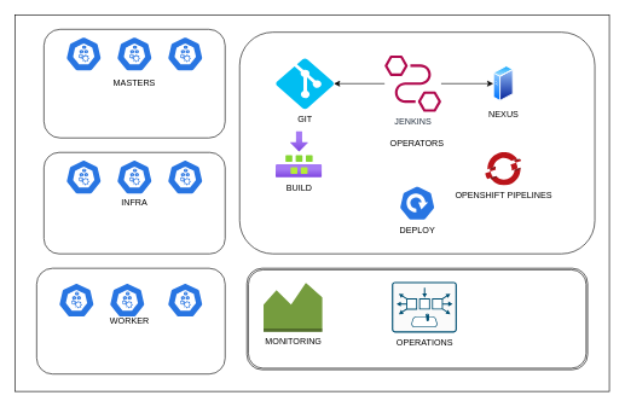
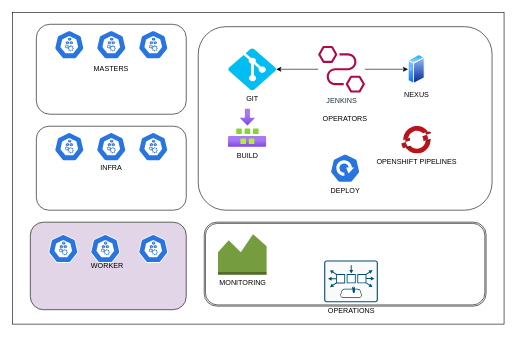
  <mxCell id="0" />
  <mxCell id="1" parent="0" />
  <mxCell id="2" value="" style="rounded=0;whiteSpace=wrap;html=1;" vertex="1" parent="1"><mxGeometry x="20" y="20" width="820" height="520" as="geometry" /></mxCell>
  <mxCell id="3" value="MASTERS" style="rounded=1;whiteSpace=wrap;html=1;fillColor=none;" vertex="1" parent="1"><mxGeometry x="60" y="40" width="250" height="150" as="geometry" /></mxCell>
  <mxCell id="4" value="" style="sketch=0;html=1;dashed=0;whitespace=wrap;fillColor=#2875E2;strokeColor=#ffffff;points=[[0.005,0.63,0],[0.1,0.2,0],[0.9,0.2,0],[0.5,0,0],[0.995,0.63,0],[0.72,0.99,0],[0.5,1,0],[0.28,0.99,0]];verticalLabelPosition=bottom;align=center;verticalAlign=top;shape=mxgraph.kubernetes.icon;prIcon=node" vertex="1" parent="1"><mxGeometry x="90" y="50" width="50" height="48" as="geometry" /></mxCell>
  <mxCell id="5" value="" style="sketch=0;html=1;dashed=0;whitespace=wrap;fillColor=#2875E2;strokeColor=#ffffff;points=[[0.005,0.63,0],[0.1,0.2,0],[0.9,0.2,0],[0.5,0,0],[0.995,0.63,0],[0.72,0.99,0],[0.5,1,0],[0.28,0.99,0]];verticalLabelPosition=bottom;align=center;verticalAlign=top;shape=mxgraph.kubernetes.icon;prIcon=node" vertex="1" parent="1"><mxGeometry x="160" y="50" width="50" height="48" as="geometry" /></mxCell>
  <mxCell id="6" value="" style="sketch=0;html=1;dashed=0;whitespace=wrap;fillColor=#2875E2;strokeColor=#ffffff;points=[[0.005,0.63,0],[0.1,0.2,0],[0.9,0.2,0],[0.5,0,0],[0.995,0.63,0],[0.72,0.99,0],[0.5,1,0],[0.28,0.99,0]];verticalLabelPosition=bottom;align=center;verticalAlign=top;shape=mxgraph.kubernetes.icon;prIcon=node" vertex="1" parent="1"><mxGeometry x="230" y="50" width="50" height="48" as="geometry" /></mxCell>
  <mxCell id="7" value="INFRA" style="rounded=1;whiteSpace=wrap;html=1;" vertex="1" parent="1"><mxGeometry x="60" y="210" width="250" height="140" as="geometry" /></mxCell>
  <mxCell id="8" value="" style="sketch=0;html=1;dashed=0;whitespace=wrap;fillColor=#2875E2;strokeColor=#ffffff;points=[[0.005,0.63,0],[0.1,0.2,0],[0.9,0.2,0],[0.5,0,0],[0.995,0.63,0],[0.72,0.99,0],[0.5,1,0],[0.28,0.99,0]];verticalLabelPosition=bottom;align=center;verticalAlign=top;shape=mxgraph.kubernetes.icon;prIcon=node" vertex="1" parent="1"><mxGeometry x="90" y="220" width="50" height="48" as="geometry" /></mxCell>
  <mxCell id="9" value="" style="sketch=0;html=1;dashed=0;whitespace=wrap;fillColor=#2875E2;strokeColor=#ffffff;points=[[0.005,0.63,0],[0.1,0.2,0],[0.9,0.2,0],[0.5,0,0],[0.995,0.63,0],[0.72,0.99,0],[0.5,1,0],[0.28,0.99,0]];verticalLabelPosition=bottom;align=center;verticalAlign=top;shape=mxgraph.kubernetes.icon;prIcon=node" vertex="1" parent="1"><mxGeometry x="160" y="220" width="50" height="48" as="geometry" /></mxCell>
  <mxCell id="10" value="" style="sketch=0;html=1;dashed=0;whitespace=wrap;fillColor=#2875E2;strokeColor=#ffffff;points=[[0.005,0.63,0],[0.1,0.2,0],[0.9,0.2,0],[0.5,0,0],[0.995,0.63,0],[0.72,0.99,0],[0.5,1,0],[0.28,0.99,0]];verticalLabelPosition=bottom;align=center;verticalAlign=top;shape=mxgraph.kubernetes.icon;prIcon=node" vertex="1" parent="1"><mxGeometry x="230" y="220" width="50" height="48" as="geometry" /></mxCell>
  <mxCell id="11" value="" style="group" vertex="1" connectable="0" parent="1"><mxGeometry x="50" y="370" width="280" height="146" as="geometry" /></mxCell>
- <mxCell id="12" value="WORKER&amp;nbsp;" style="rounded=1;whiteSpace=wrap;html=1;" vertex="1" parent="11"><mxGeometry width="260" height="146" as="geometry" /></mxCell>
+ <mxCell id="12" value="WORKER&amp;nbsp;" style="rounded=1;whiteSpace=wrap;html=1;fillColor=#e1d5e7;" vertex="1" parent="11"><mxGeometry width="260" height="146" as="geometry" /></mxCell>
  <mxCell id="13" value="" style="sketch=0;html=1;dashed=0;whitespace=wrap;fillColor=#2875E2;strokeColor=#ffffff;points=[[0.005,0.63,0],[0.1,0.2,0],[0.9,0.2,0],[0.5,0,0],[0.995,0.63,0],[0.72,0.99,0],[0.5,1,0],[0.28,0.99,0]];verticalLabelPosition=bottom;align=center;verticalAlign=top;shape=mxgraph.kubernetes.icon;prIcon=node" vertex="1" parent="11"><mxGeometry x="30" y="20" width="50" height="48" as="geometry" /></mxCell>
  <mxCell id="14" value="" style="sketch=0;html=1;dashed=0;whitespace=wrap;fillColor=#2875E2;strokeColor=#ffffff;points=[[0.005,0.63,0],[0.1,0.2,0],[0.9,0.2,0],[0.5,0,0],[0.995,0.63,0],[0.72,0.99,0],[0.5,1,0],[0.28,0.99,0]];verticalLabelPosition=bottom;align=center;verticalAlign=top;shape=mxgraph.kubernetes.icon;prIcon=node" vertex="1" parent="11"><mxGeometry x="100" y="20" width="50" height="48" as="geometry" /></mxCell>
  <mxCell id="15" value="" style="sketch=0;html=1;dashed=0;whitespace=wrap;fillColor=#2875E2;strokeColor=#ffffff;points=[[0.005,0.63,0],[0.1,0.2,0],[0.9,0.2,0],[0.5,0,0],[0.995,0.63,0],[0.72,0.99,0],[0.5,1,0],[0.28,0.99,0]];verticalLabelPosition=bottom;align=center;verticalAlign=top;shape=mxgraph.kubernetes.icon;prIcon=node" vertex="1" parent="11"><mxGeometry x="180" y="20" width="50" height="48" as="geometry" /></mxCell>
  <mxCell id="16" value="OPERATORS" style="rounded=1;whiteSpace=wrap;html=1;fontFamily=Helvetica;" vertex="1" parent="1"><mxGeometry x="330" y="44" width="490" height="306" as="geometry" /></mxCell>
  <mxCell id="17" value="GIT" style="verticalLabelPosition=bottom;html=1;verticalAlign=top;align=center;strokeColor=none;fillColor=#00BEF2;shape=mxgraph.azure.git_repository;" vertex="1" parent="1"><mxGeometry x="380" y="80" width="80" height="70" as="geometry" /></mxCell>
  <mxCell id="18" value="" style="edgeStyle=orthogonalEdgeStyle;rounded=0;orthogonalLoop=1;jettySize=auto;html=1;" edge="1" parent="1" source="20" target="17"><mxGeometry relative="1" as="geometry" /></mxCell>
  <mxCell id="19" value="" style="edgeStyle=orthogonalEdgeStyle;rounded=0;orthogonalLoop=1;jettySize=auto;html=1;" edge="1" parent="1" source="20" target="21"><mxGeometry relative="1" as="geometry" /></mxCell>
  <mxCell id="20" value="JENKINS" style="sketch=0;outlineConnect=0;fontColor=#232F3E;gradientColor=none;fillColor=#B0084D;strokeColor=none;dashed=0;verticalLabelPosition=bottom;verticalAlign=top;align=center;html=1;fontSize=12;fontStyle=0;aspect=fixed;pointerEvents=1;shape=mxgraph.aws4.eventbridge_pipes;" vertex="1" parent="1"><mxGeometry x="530" y="76" width="78" height="78" as="geometry" /></mxCell>
  <mxCell id="21" value="NEXUS" style="image;aspect=fixed;perimeter=ellipsePerimeter;html=1;align=center;shadow=0;dashed=0;spacingTop=3;image=img/lib/active_directory/generic_server.svg;" vertex="1" parent="1"><mxGeometry x="680" y="90" width="28.0" height="50" as="geometry" /></mxCell>
  <mxCell id="22" value="OPENSHIFT PIPELINES&lt;br&gt;" style="image;sketch=0;aspect=fixed;html=1;points=[];align=center;fontSize=12;image=img/lib/mscae/OpenShift.svg;" vertex="1" parent="1"><mxGeometry x="669" y="210" width="50" height="46" as="geometry" /></mxCell>
  <mxCell id="23" value="BUILD" style="image;aspect=fixed;html=1;points=[];align=center;fontSize=12;image=img/lib/azure2/general/Builds.svg;" vertex="1" parent="1"><mxGeometry x="380" y="181" width="64" height="64" as="geometry" /></mxCell>
  <mxCell id="24" value="DEPLOY" style="sketch=0;html=1;dashed=0;whitespace=wrap;fillColor=#2875E2;strokeColor=#ffffff;points=[[0.005,0.63,0],[0.1,0.2,0],[0.9,0.2,0],[0.5,0,0],[0.995,0.63,0],[0.72,0.99,0],[0.5,1,0],[0.28,0.99,0]];verticalLabelPosition=bottom;align=center;verticalAlign=top;shape=mxgraph.kubernetes.icon;prIcon=deploy" vertex="1" parent="1"><mxGeometry x="550" y="256" width="50" height="48" as="geometry" /></mxCell>
  <mxCell id="25" style="edgeStyle=orthogonalEdgeStyle;rounded=0;orthogonalLoop=1;jettySize=auto;html=1;exitX=0.5;exitY=1;exitDx=0;exitDy=0;" edge="1" parent="1" source="16" target="16"><mxGeometry relative="1" as="geometry" /></mxCell>
  <mxCell id="26" value="" style="shape=ext;double=1;rounded=1;whiteSpace=wrap;html=1;" vertex="1" parent="1"><mxGeometry x="340" y="370" width="470" height="140" as="geometry" /></mxCell>
  <mxCell id="27" value="MONITORING" style="outlineConnect=0;dashed=0;verticalLabelPosition=bottom;verticalAlign=top;align=center;html=1;shape=mxgraph.aws3.monitoring;fillColor=#759C3E;gradientColor=none;" vertex="1" parent="1"><mxGeometry x="363" y="390" width="81" height="67.5" as="geometry" /></mxCell>
- <mxCell id="28" value="OPERATIONS" style="sketch=0;points=[[0.015,0.015,0],[0.985,0.015,0],[0.985,0.985,0],[0.015,0.985,0],[0.25,0,0],[0.5,0,0],[0.75,0,0],[1,0.25,0],[1,0.5,0],[1,0.75,0],[0.75,1,0],[0.5,1,0],[0.25,1,0],[0,0.75,0],[0,0.5,0],[0,0.25,0]];verticalLabelPosition=bottom;html=1;verticalAlign=top;aspect=fixed;align=center;pointerEvents=1;shape=mxgraph.cisco19.rect;prIcon=operations_manager;fillColor=#FAFAFA;strokeColor=#005073;" vertex="1" parent="1"><mxGeometry x="540" y="388.75" width="89.6" height="70" as="geometry" /></mxCell>
+ <mxCell id="28" value="OPERATIONS" style="sketch=0;points=[[0.015,0.015,0],[0.985,0.015,0],[0.985,0.985,0],[0.015,0.985,0],[0.25,0,0],[0.5,0,0],[0.75,0,0],[1,0.25,0],[1,0.5,0],[1,0.75,0],[0.75,1,0],[0.5,1,0],[0.25,1,0],[0,0.75,0],[0,0.5,0],[0,0.25,0]];verticalLabelPosition=bottom;html=1;verticalAlign=top;aspect=fixed;align=center;pointerEvents=1;shape=mxgraph.cisco19.rect;prIcon=operations_manager;fillColor=#FAFAFA;strokeColor=#005073;" vertex="1" parent="1"><mxGeometry x="540" y="433.75" width="89.6" height="70" as="geometry" /></mxCell>
